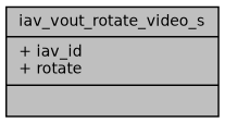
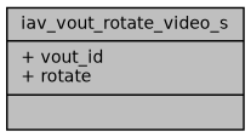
  digraph {
-   n1 [color=black fillcolor=grey75 fontcolor=black fontname=Helvetica fontsize=10 height=0.2 label="{iav_vout_rotate_video_s\n|+ iav_id\l+ rotate\l|}" shape=record style=filled width=0.4]
+   n1 [color=black fillcolor=grey75 fontcolor=black fontname=Helvetica fontsize=10 height=0.2 label="{iav_vout_rotate_video_s\n|+ vout_id\l+ rotate\l|}" shape=record style=filled width=0.4]
  }
